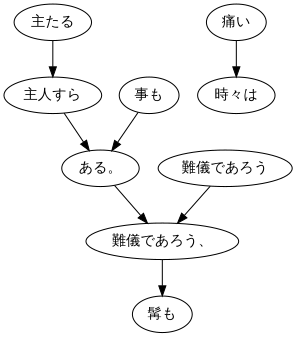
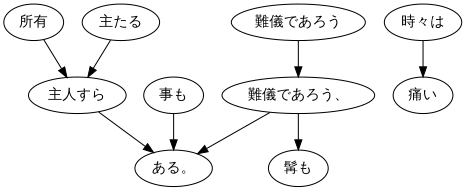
  digraph {
    n1 [label="髯も"]
    n2 [label="難儀であろう、"]
    n3 [label="ある。"]
    n4 [label="難儀であろう"]
+   n5 [label="所有"]
    n6 [label="主人すら"]
    n7 [label="主たる"]
    n8 [label="時々は"]
    n9 [label="痛い"]
    n10 [label="事も"]
    n2 -> n1
-   n3 -> n2
+   n2 -> n3
    n4 -> n2
+   n5 -> n6
    n6 -> n3
    n7 -> n6
-   n9 -> n8
+   n8 -> n9
    n10 -> n3
  }
